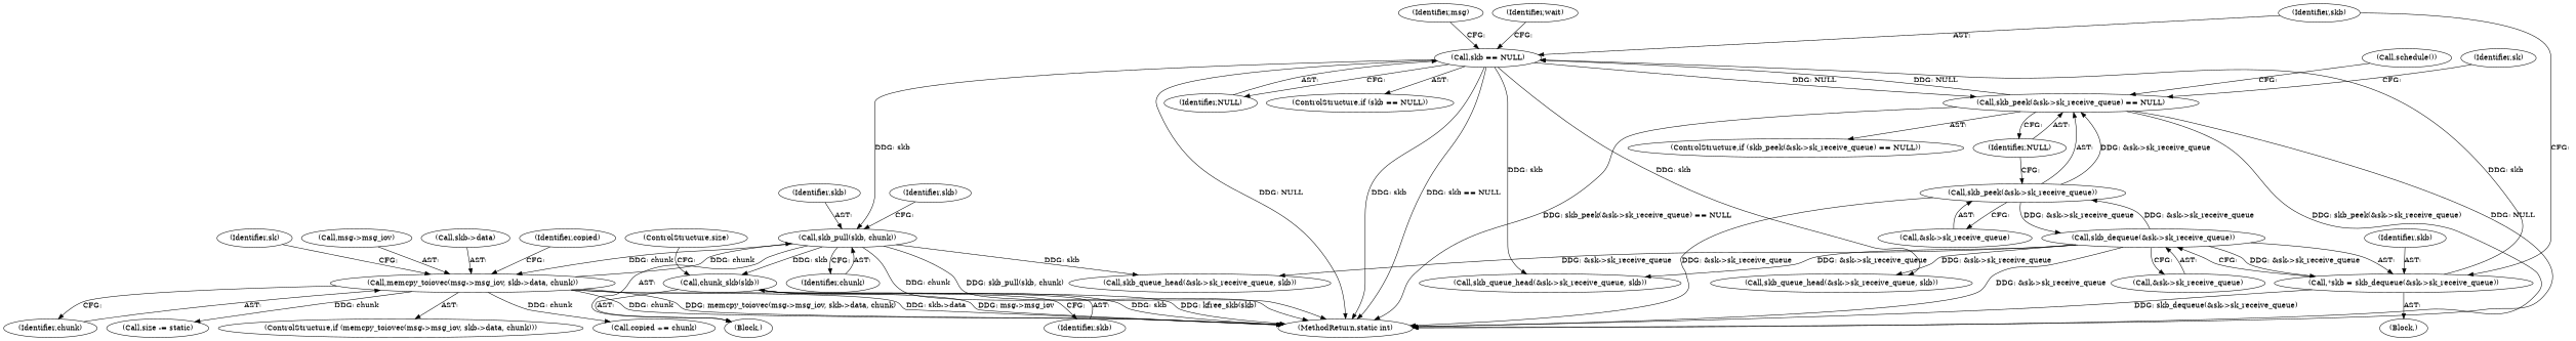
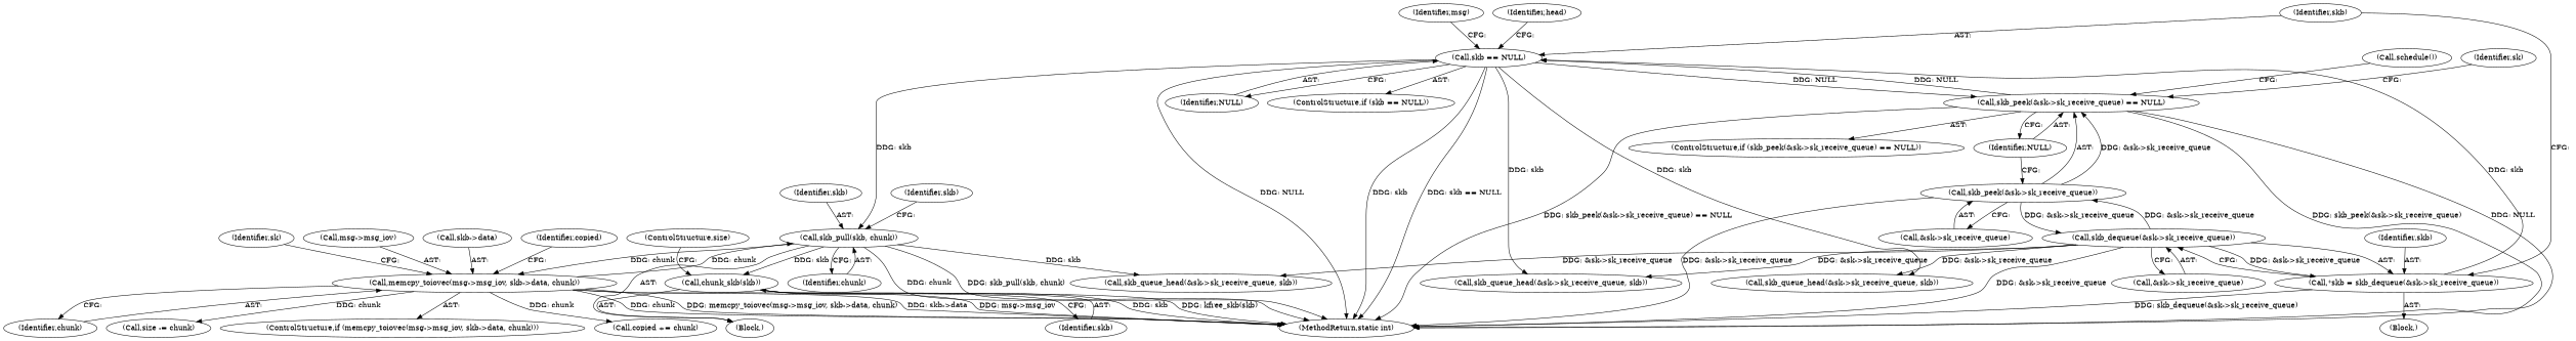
  digraph {
    fontname="DejaVu Serif"
    node [fontname="DejaVu Serif"]
    edge [fontname="DejaVu Serif"]
    n1 [label="(Call,chunk_skb(skb))"]
    n2 [label="(Block,)"]
    n3 [label="(Identifier,skb)"]
    n4 [label="(MethodReturn,static int)"]
    n5 [label="(Call,skb_pull(skb, chunk))"]
    n6 [label="(Call,memcpy_toiovec(msg->msg_iov, skb->data, chunk))"]
    n7 [label="(Identifier,chunk)"]
    n8 [label="(Call,skb_queue_head(&sk->sk_receive_queue, skb))"]
-   n9 [label="(Call,size -= static)"]
+   n9 [label="(Call,size -= chunk)"]
    n10 [label="(ControlStructure,if (memcpy_toiovec(msg->msg_iov, skb->data, chunk)))"]
    n11 [label="(Call,copied += chunk)"]
    n12 [label="(Identifier,chunk)"]
    n13 [label="(Call,skb == NULL)"]
    n14 [label="(Call,skb_peek(&sk->sk_receive_queue) == NULL)"]
    n15 [label="(Call,skb_queue_head(&sk->sk_receive_queue, skb))"]
    n16 [label="(Identifier,NULL)"]
    n17 [label="(Call,skb_queue_head(&sk->sk_receive_queue, skb))"]
    n18 [label="(ControlStructure,if (skb == NULL))"]
    n19 [label="(Identifier,NULL)"]
    n20 [label="(ControlStructure,if (skb_peek(&sk->sk_receive_queue) == NULL))"]
    n21 [label="(Call,*skb = skb_dequeue(&sk->sk_receive_queue))"]
    n22 [label="(Call,skb_dequeue(&sk->sk_receive_queue))"]
    n23 [label="(Block,)"]
    n24 [label="(Call,skb_peek(&sk->sk_receive_queue))"]
    n25 [label="(Call,&sk->sk_receive_queue)"]
    n26 [label="(Call,&sk->sk_receive_queue)"]
-   n27 [label="(Identifier,wait)"]
+   n27 [label="(Identifier,head)"]
    n28 [label="(Call,schedule())"]
    n29 [label="(ControlStructure,size)"]
    n30 [label="(Identifier,copied)"]
    n31 [label="(Identifier,sk)"]
    n32 [label="(Identifier,msg)"]
    n33 [label="(Identifier,skb)"]
    n34 [label="(Identifier,skb)"]
    n35 [label="(Identifier,skb)"]
    n36 [label="(Identifier,sk)"]
    n37 [label="(Call,msg->msg_iov)"]
    n38 [label="(Identifier,skb)"]
    n39 [label="(Call,skb->data)"]
    n1 -> n2 [label="AST: "]
    n1 -> n3 [label="CFG: "]
    n1 -> n4 [label="DDG: kfree_skb(skb)"]
    n1 -> n4 [label="DDG: skb"]
    n3 -> n1 [label="AST: "]
    n5 -> n1 [label="DDG: skb"]
    n5 -> n2 [label="AST: "]
    n5 -> n4 [label="DDG: chunk"]
    n5 -> n4 [label="DDG: skb_pull(skb, chunk)"]
    n5 -> n6 [label="DDG: chunk"]
    n5 -> n7 [label="CFG: "]
    n5 -> n8 [label="DDG: skb"]
    n6 -> n4 [label="DDG: msg->msg_iov"]
    n6 -> n4 [label="DDG: chunk"]
    n6 -> n4 [label="DDG: memcpy_toiovec(msg->msg_iov, skb->data, chunk)"]
    n6 -> n4 [label="DDG: skb->data"]
    n6 -> n5 [label="DDG: chunk"]
    n6 -> n9 [label="DDG: chunk"]
    n6 -> n10 [label="AST: "]
    n6 -> n11 [label="DDG: chunk"]
    n6 -> n12 [label="CFG: "]
    n7 -> n5 [label="AST: "]
    n12 -> n6 [label="AST: "]
    n13 -> n4 [label="DDG: NULL"]
    n13 -> n4 [label="DDG: skb"]
    n13 -> n4 [label="DDG: skb == NULL"]
    n13 -> n5 [label="DDG: skb"]
    n13 -> n14 [label="DDG: NULL"]
    n13 -> n15 [label="DDG: skb"]
    n13 -> n16 [label="CFG: "]
    n13 -> n17 [label="DDG: skb"]
    n13 -> n18 [label="AST: "]
    n14 -> n4 [label="DDG: skb_peek(&sk->sk_receive_queue) == NULL"]
    n14 -> n4 [label="DDG: skb_peek(&sk->sk_receive_queue)"]
    n14 -> n4 [label="DDG: NULL"]
    n14 -> n13 [label="DDG: NULL"]
    n14 -> n19 [label="CFG: "]
    n14 -> n20 [label="AST: "]
    n16 -> n13 [label="AST: "]
    n19 -> n14 [label="AST: "]
    n19 -> n24 [label="CFG: "]
    n21 -> n4 [label="DDG: skb_dequeue(&sk->sk_receive_queue)"]
    n21 -> n13 [label="DDG: skb"]
    n21 -> n22 [label="CFG: "]
    n21 -> n23 [label="AST: "]
    n22 -> n4 [label="DDG: &sk->sk_receive_queue"]
    n22 -> n8 [label="DDG: &sk->sk_receive_queue"]
    n22 -> n15 [label="DDG: &sk->sk_receive_queue"]
    n22 -> n17 [label="DDG: &sk->sk_receive_queue"]
    n22 -> n21 [label="AST: "]
    n22 -> n21 [label="DDG: &sk->sk_receive_queue"]
    n22 -> n24 [label="DDG: &sk->sk_receive_queue"]
    n22 -> n25 [label="CFG: "]
    n24 -> n4 [label="DDG: &sk->sk_receive_queue"]
    n24 -> n14 [label="AST: "]
    n24 -> n14 [label="DDG: &sk->sk_receive_queue"]
    n24 -> n22 [label="DDG: &sk->sk_receive_queue"]
    n24 -> n26 [label="CFG: "]
    n25 -> n22 [label="AST: "]
    n26 -> n24 [label="AST: "]
    n27 -> n13 [label="CFG: "]
    n28 -> n14 [label="CFG: "]
    n29 -> n1 [label="CFG: "]
    n30 -> n6 [label="CFG: "]
    n31 -> n6 [label="CFG: "]
    n32 -> n13 [label="CFG: "]
    n33 -> n5 [label="CFG: "]
    n34 -> n13 [label="AST: "]
    n34 -> n21 [label="CFG: "]
    n35 -> n21 [label="AST: "]
    n36 -> n14 [label="CFG: "]
    n37 -> n6 [label="AST: "]
    n38 -> n5 [label="AST: "]
    n39 -> n6 [label="AST: "]
  }
